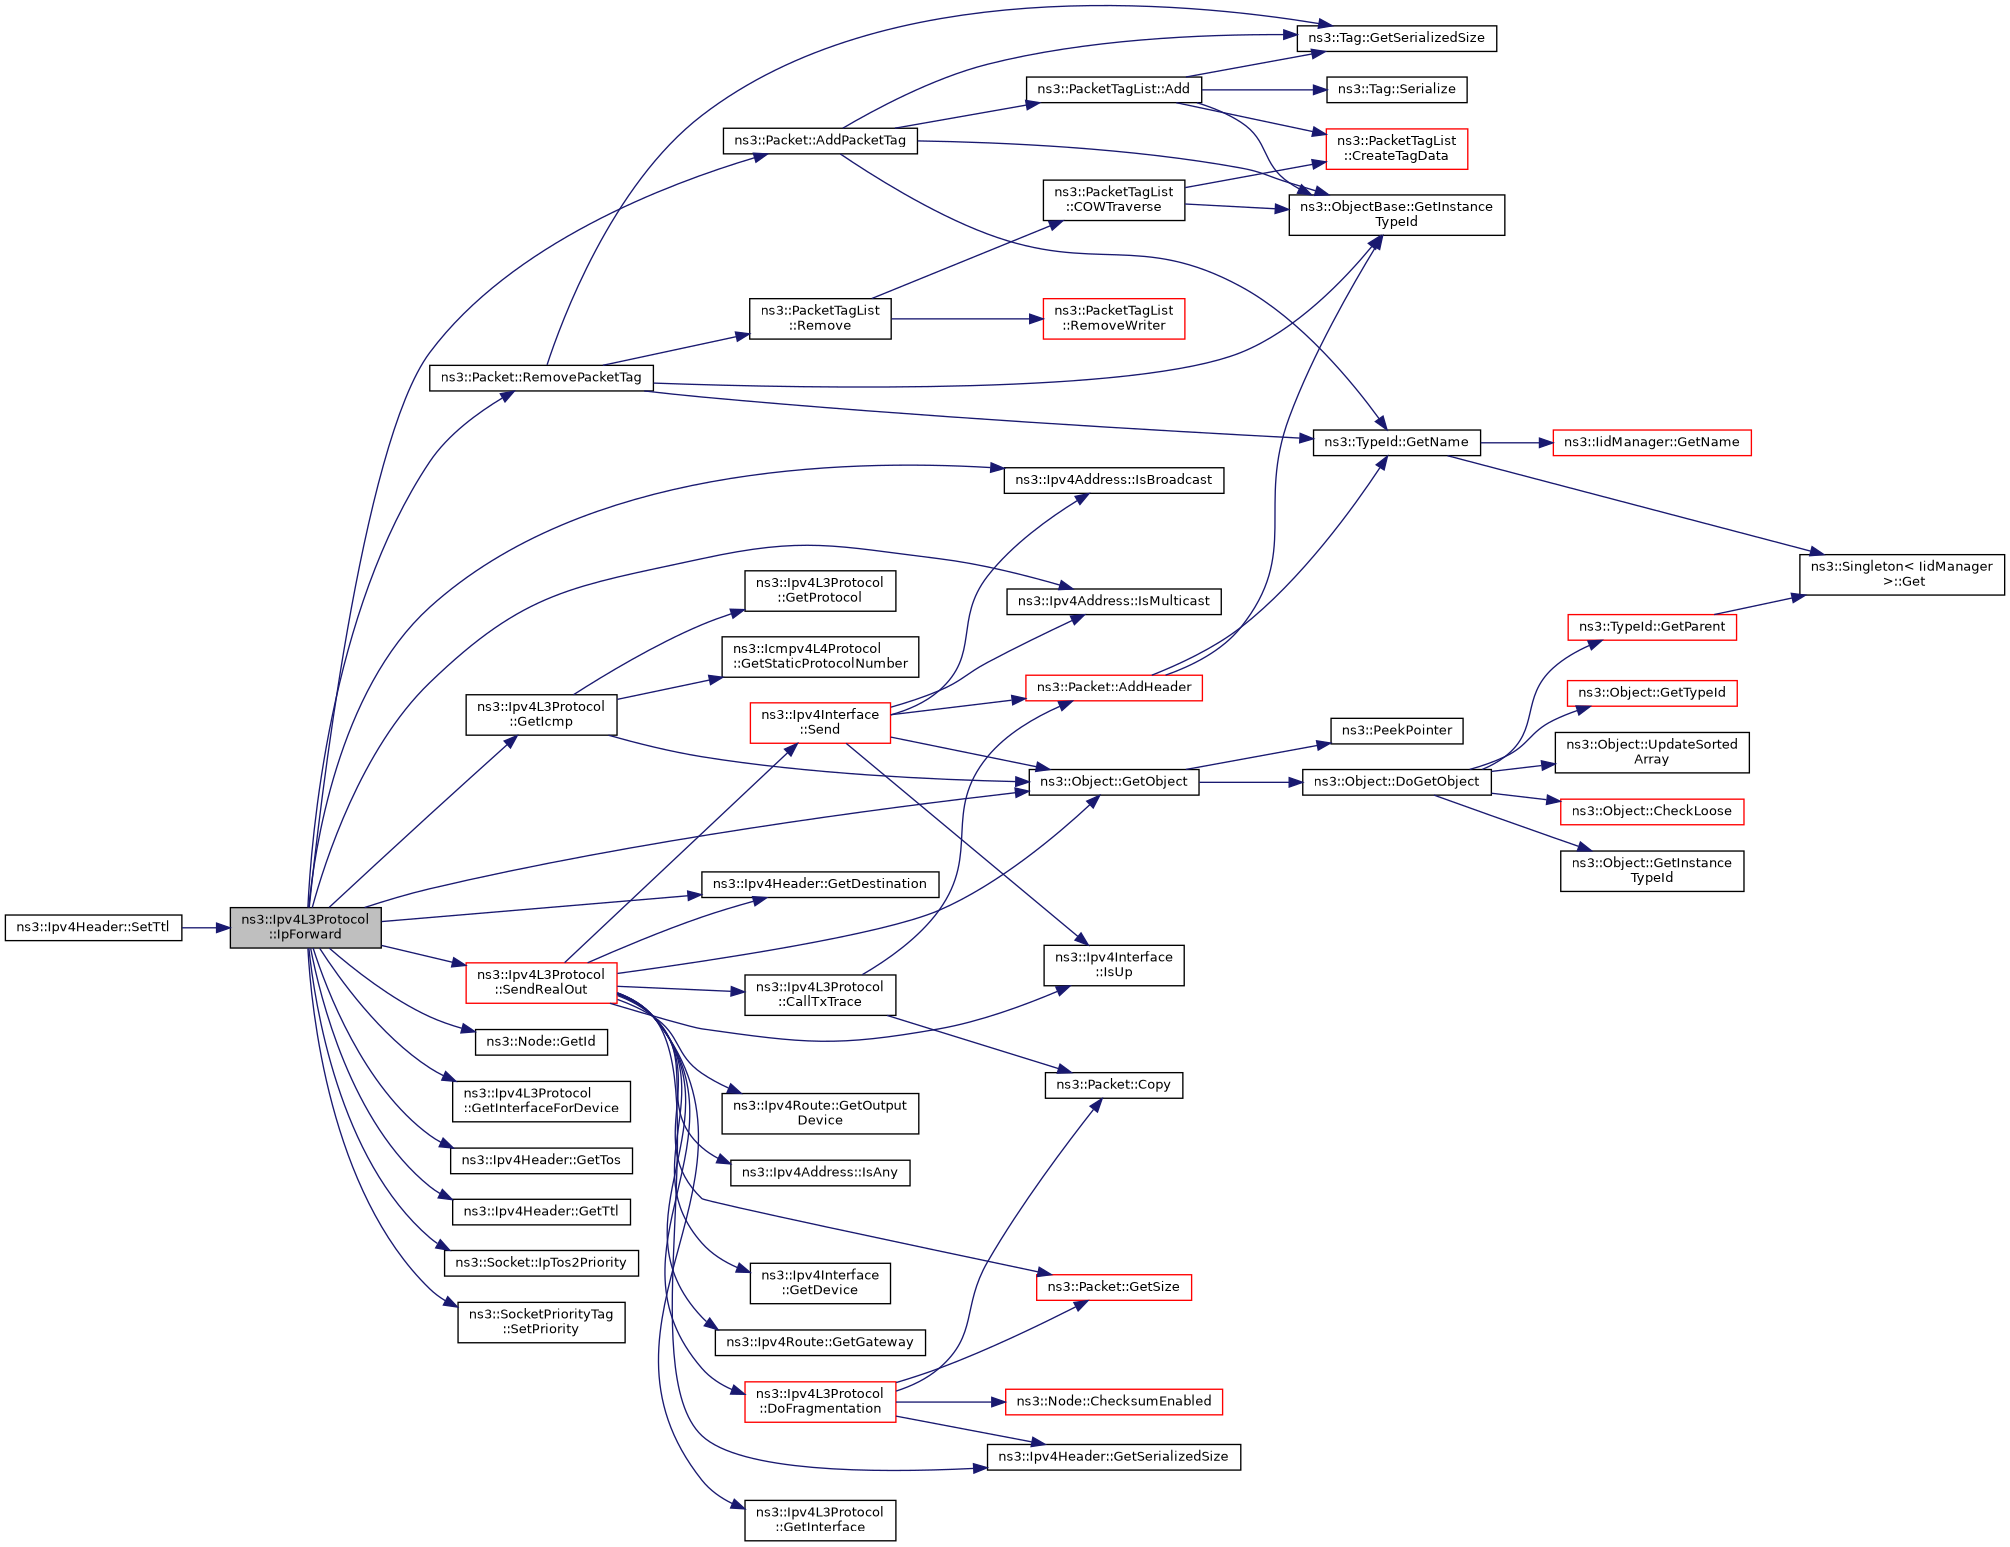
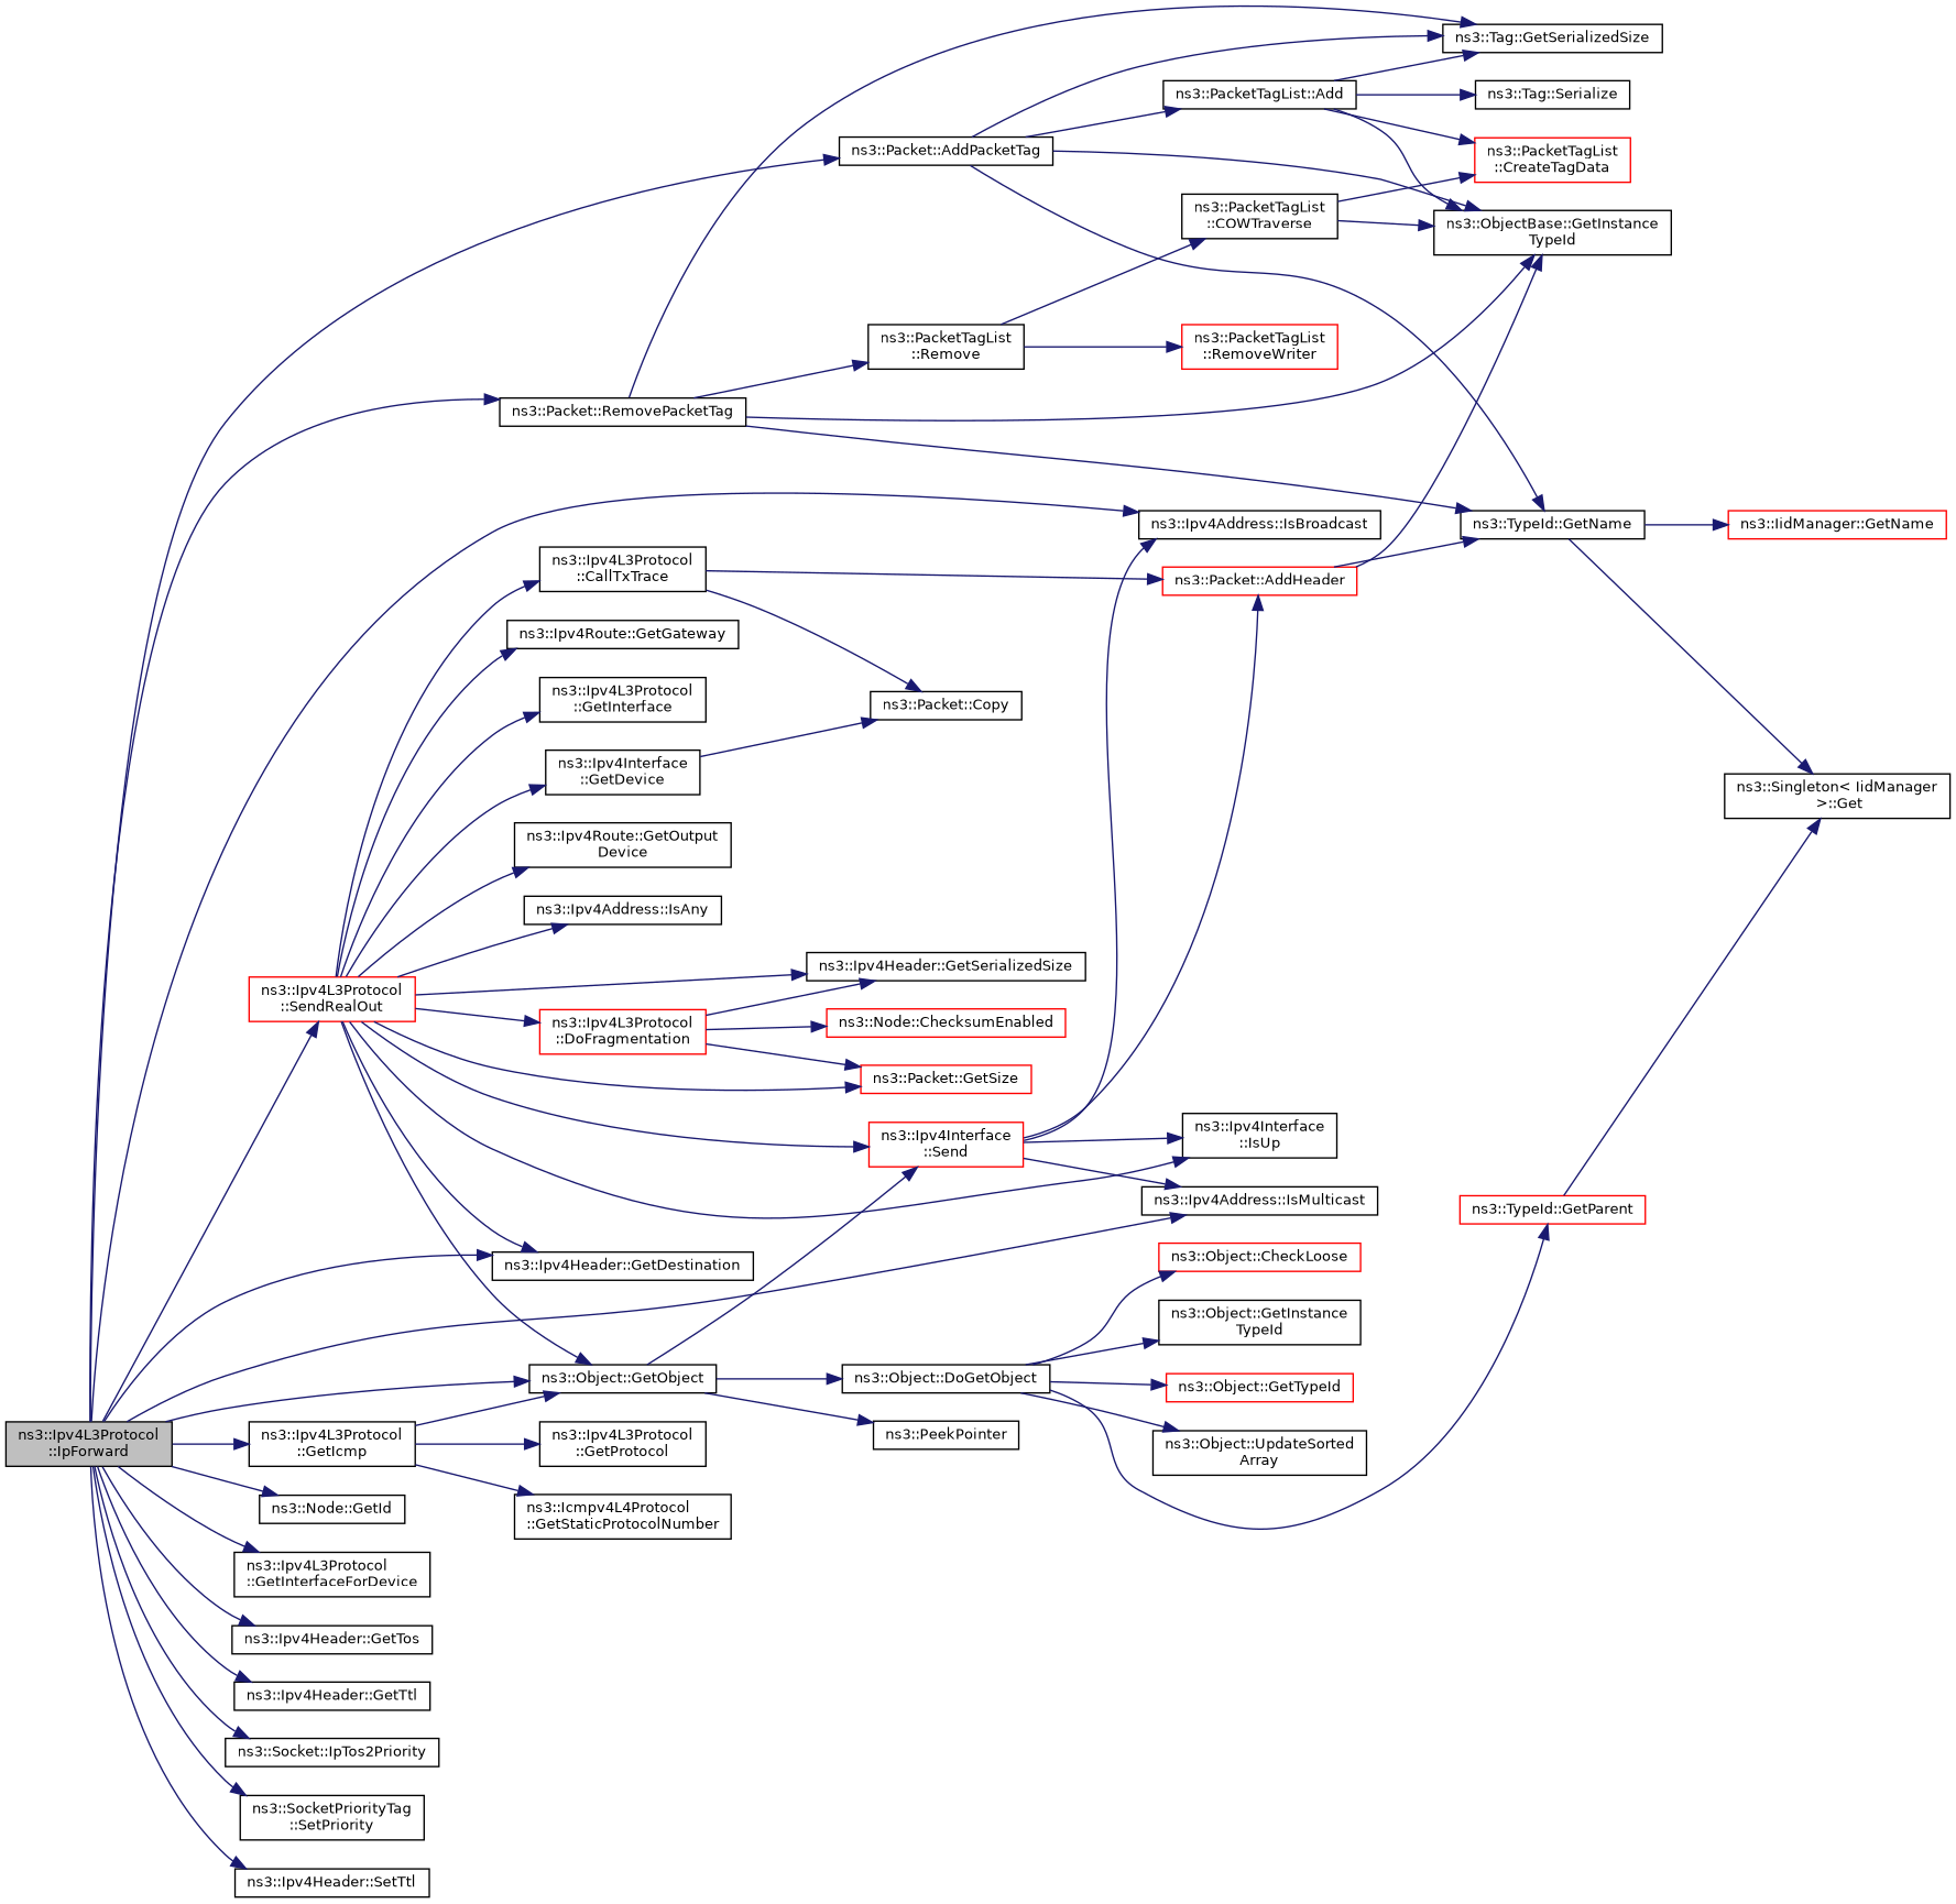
  digraph {
    rankdir=LR
    node [color=black fillcolor=white fontname=Helvetica fontsize=10 shape=record style=filled]
    edge [color=midnightblue fontname=Helvetica fontsize=10 labelfontname=Helvetica labelfontsize=10 style=solid]
    n1 [fillcolor=grey75 fontcolor=black height=0.2 label="ns3::Ipv4L3Protocol\l::IpForward" width=0.4]
    n2 [height=0.2 label="ns3::Packet::AddPacketTag" width=0.4]
    n3 [height=0.2 label="ns3::Ipv4Header::GetDestination" width=0.4]
    n4 [height=0.2 label="ns3::Ipv4L3Protocol\l::GetIcmp" width=0.4]
    n5 [height=0.2 label="ns3::Object::GetObject" width=0.4]
    n6 [height=0.2 label="ns3::Node::GetId" width=0.4]
    n7 [height=0.2 label="ns3::Ipv4L3Protocol\l::GetInterfaceForDevice" width=0.4]
    n8 [height=0.2 label="ns3::Ipv4Header::GetTos" width=0.4]
    n9 [height=0.2 label="ns3::Ipv4Header::GetTtl" width=0.4]
    n10 [height=0.2 label="ns3::Socket::IpTos2Priority" width=0.4]
    n11 [height=0.2 label="ns3::Ipv4Address::IsBroadcast" width=0.4]
    n12 [height=0.2 label="ns3::Ipv4Address::IsMulticast" width=0.4]
    n13 [height=0.2 label="ns3::Packet::RemovePacketTag" width=0.4]
    n14 [color=red height=0.2 label="ns3::Ipv4L3Protocol\l::SendRealOut" width=0.4]
    n15 [height=0.2 label="ns3::SocketPriorityTag\l::SetPriority" width=0.4]
    n16 [height=0.2 label="ns3::Ipv4Header::SetTtl" width=0.4]
    n17 [height=0.2 label="ns3::PacketTagList::Add" width=0.4]
    n18 [height=0.2 label="ns3::ObjectBase::GetInstance\lTypeId" width=0.4]
    n19 [height=0.2 label="ns3::Tag::GetSerializedSize" width=0.4]
    n20 [height=0.2 label="ns3::TypeId::GetName" width=0.4]
    n21 [height=0.2 label="ns3::Ipv4L3Protocol\l::GetProtocol" width=0.4]
    n22 [height=0.2 label="ns3::Icmpv4L4Protocol\l::GetStaticProtocolNumber" width=0.4]
    n23 [height=0.2 label="ns3::Object::DoGetObject" width=0.4]
    n24 [height=0.2 label="ns3::PeekPointer" width=0.4]
    n25 [height=0.2 label="ns3::PacketTagList\l::Remove" width=0.4]
    n26 [height=0.2 label="ns3::Ipv4L3Protocol\l::CallTxTrace" width=0.4]
    n27 [color=red height=0.2 label="ns3::Ipv4L3Protocol\l::DoFragmentation" width=0.4]
    n28 [height=0.2 label="ns3::Ipv4Header::GetSerializedSize" width=0.4]
    n29 [color=red height=0.2 label="ns3::Packet::GetSize" width=0.4]
    n30 [height=0.2 label="ns3::Ipv4Interface\l::GetDevice" width=0.4]
    n31 [height=0.2 label="ns3::Ipv4Route::GetGateway" width=0.4]
    n32 [height=0.2 label="ns3::Ipv4L3Protocol\l::GetInterface" width=0.4]
    n33 [height=0.2 label="ns3::Ipv4Route::GetOutput\lDevice" width=0.4]
    n34 [height=0.2 label="ns3::Ipv4Address::IsAny" width=0.4]
    n35 [height=0.2 label="ns3::Ipv4Interface\l::IsUp" width=0.4]
    n36 [color=red height=0.2 label="ns3::Ipv4Interface\l::Send" width=0.4]
    n37 [color=red height=0.2 label="ns3::PacketTagList\l::CreateTagData" width=0.4]
    n38 [height=0.2 label="ns3::Tag::Serialize" width=0.4]
    n39 [height=0.2 label="ns3::Singleton\< IidManager\l \>::Get" width=0.4]
    n40 [color=red height=0.2 label="ns3::IidManager::GetName" width=0.4]
    n41 [color=red height=0.2 label="ns3::Object::CheckLoose" width=0.4]
    n42 [height=0.2 label="ns3::Object::GetInstance\lTypeId" width=0.4]
    n43 [color=red height=0.2 label="ns3::TypeId::GetParent" width=0.4]
    n44 [color=red height=0.2 label="ns3::Object::GetTypeId" width=0.4]
    n45 [height=0.2 label="ns3::Object::UpdateSorted\lArray" width=0.4]
    n46 [height=0.2 label="ns3::PacketTagList\l::COWTraverse" width=0.4]
    n47 [color=red height=0.2 label="ns3::PacketTagList\l::RemoveWriter" width=0.4]
    n48 [color=red height=0.2 label="ns3::Packet::AddHeader" width=0.4]
    n49 [height=0.2 label="ns3::Packet::Copy" width=0.4]
    n50 [color=red height=0.2 label="ns3::Node::ChecksumEnabled" width=0.4]
    n1 -> n2
    n1 -> n3
    n1 -> n4
    n1 -> n5
    n1 -> n6
    n1 -> n7
    n1 -> n8
    n1 -> n9
    n1 -> n10
    n1 -> n11
    n1 -> n12
    n1 -> n13
    n1 -> n14
    n1 -> n15
-   n16 -> n1
+   n1 -> n16
    n2 -> n17
    n2 -> n18
    n2 -> n19
    n2 -> n20
    n4 -> n5
    n4 -> n21
    n4 -> n22
    n5 -> n23
    n5 -> n24
    n13 -> n18
    n13 -> n19
    n13 -> n20
    n13 -> n25
    n14 -> n3
    n14 -> n5
    n14 -> n26
    n14 -> n27
    n14 -> n28
    n14 -> n29
    n14 -> n30
    n14 -> n31
    n14 -> n32
    n14 -> n33
    n14 -> n34
    n14 -> n35
    n14 -> n36
    n17 -> n18
    n17 -> n19
    n17 -> n37
    n17 -> n38
    n20 -> n39
    n20 -> n40
    n23 -> n41
    n23 -> n42
    n23 -> n43
    n23 -> n44
    n23 -> n45
    n25 -> n46
    n25 -> n47
    n26 -> n48
    n26 -> n49
    n27 -> n28
    n27 -> n29
-   n27 -> n49
+   n30 -> n49
    n27 -> n50
-   n36 -> n5
+   n5 -> n36
    n36 -> n11
    n36 -> n12
    n36 -> n35
    n36 -> n48
    n43 -> n39
    n46 -> n18
    n46 -> n37
    n48 -> n18
    n48 -> n20
  }
